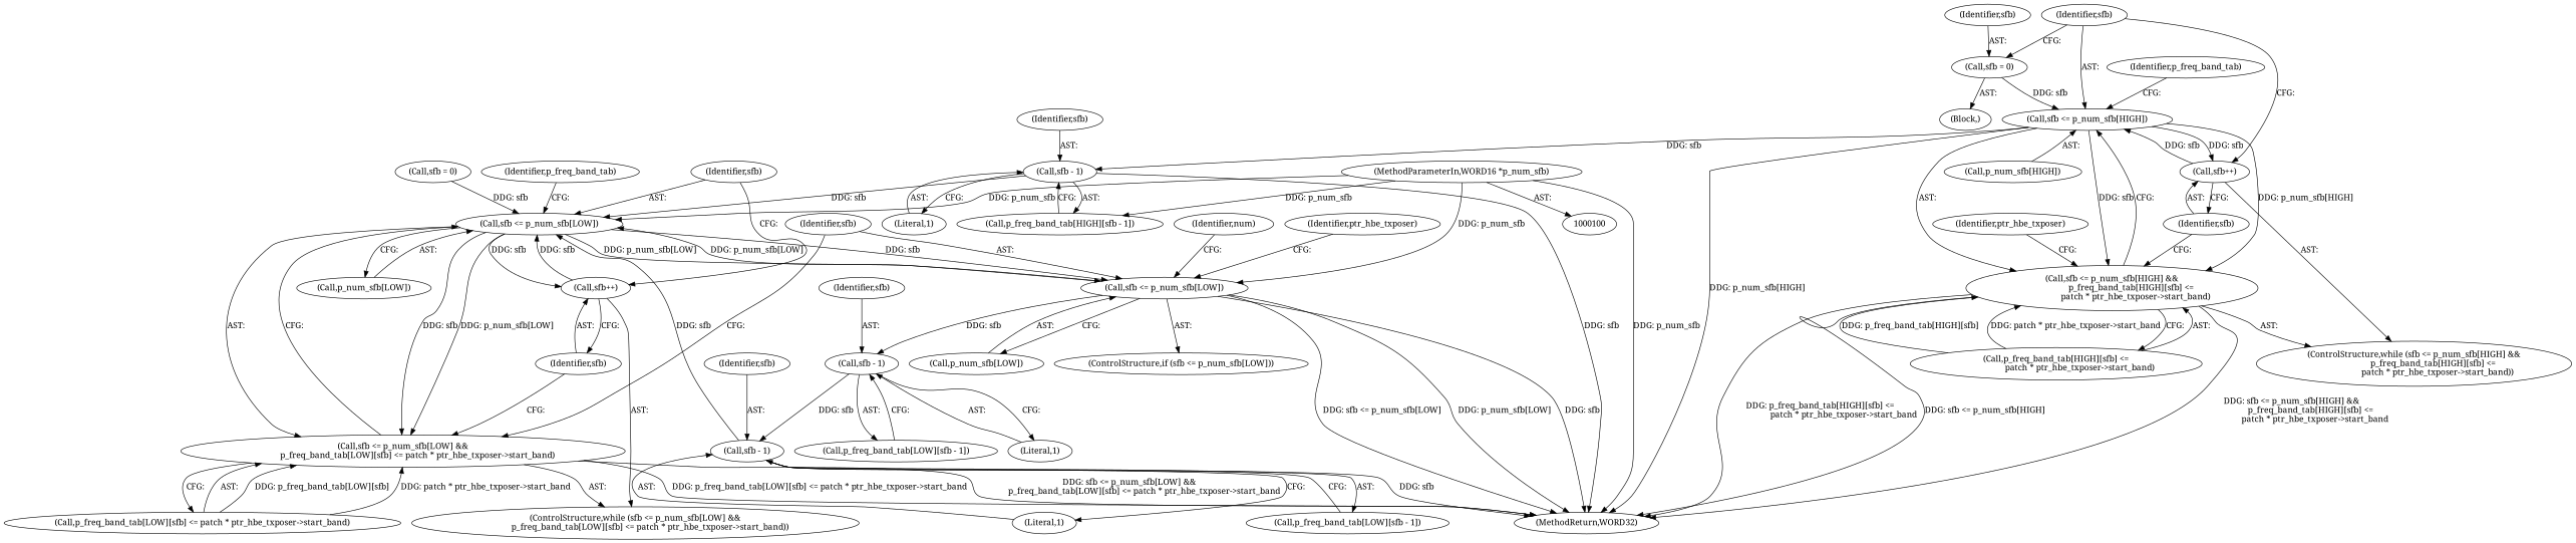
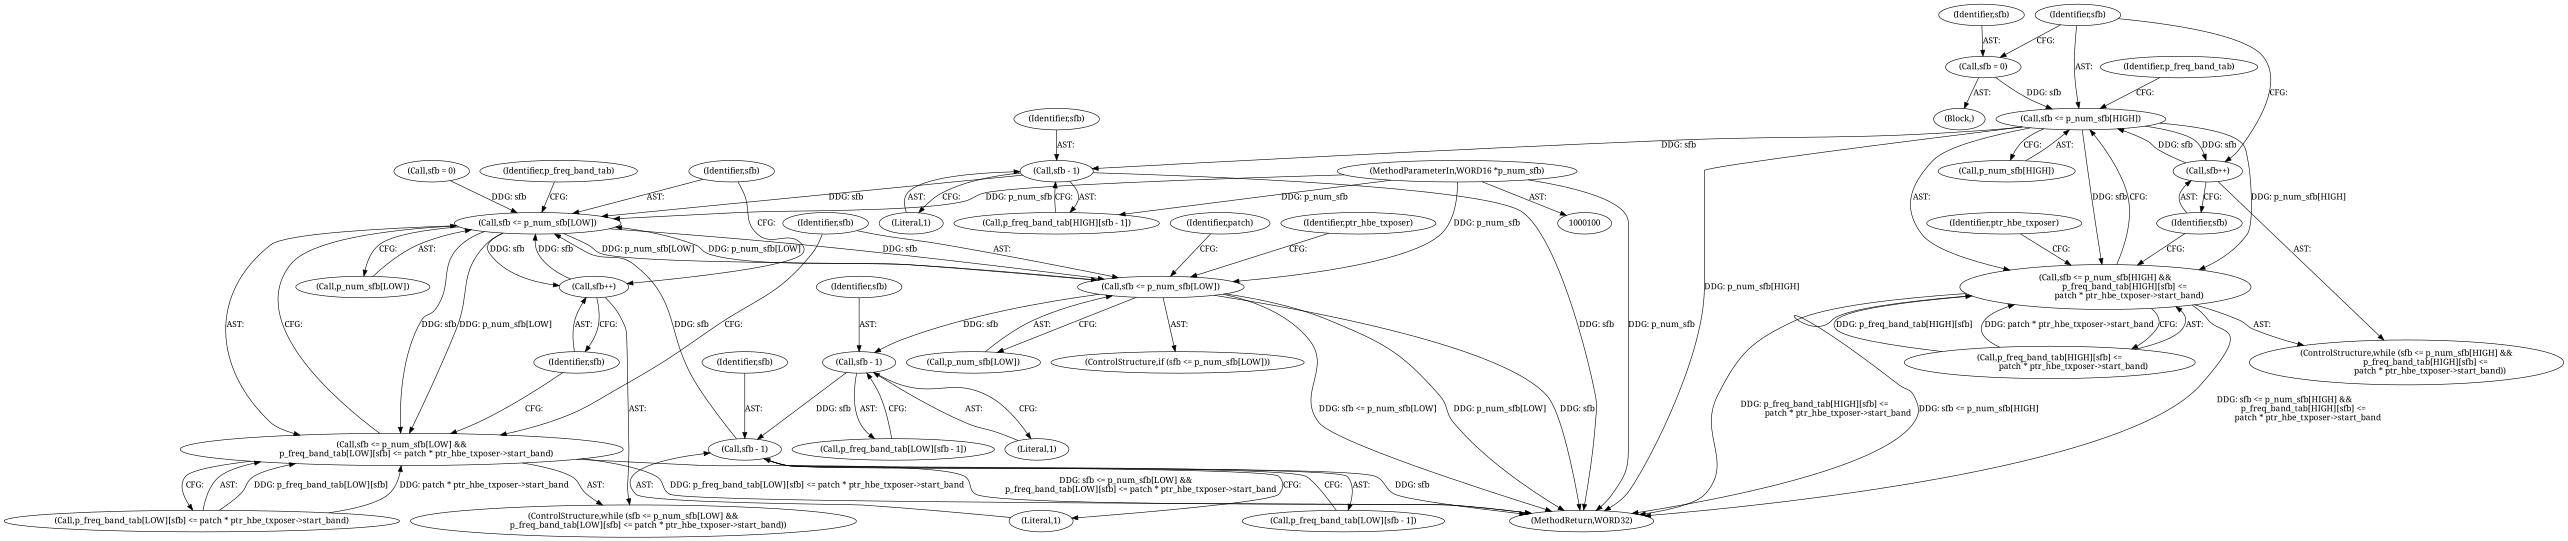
  digraph {
    fontname="Noto Serif"
    node [fontname="Noto Serif"]
    edge [fontname="Noto Serif"]
    n1 [label="(Call,sfb <= p_num_sfb[HIGH])"]
    n2 [label="(Call,sfb++)"]
    n3 [label="(Call,sfb <= p_num_sfb[HIGH] &&\n                 p_freq_band_tab[HIGH][sfb] <=\n                     patch * ptr_hbe_txposer->start_band)"]
    n4 [label="(Call,sfb - 1)"]
    n5 [label="(Call,p_num_sfb[HIGH])"]
    n6 [label="(MethodReturn,WORD32)"]
    n7 [label="(ControlStructure,while (sfb <= p_num_sfb[HIGH] &&\n                 p_freq_band_tab[HIGH][sfb] <=\n                     patch * ptr_hbe_txposer->start_band))"]
    n8 [label="(Identifier,sfb)"]
    n9 [label="(Call,p_freq_band_tab[HIGH][sfb] <=\n                     patch * ptr_hbe_txposer->start_band)"]
    n10 [label="(Call,sfb <= p_num_sfb[LOW])"]
    n11 [label="(Literal,1)"]
    n12 [label="(Call,p_freq_band_tab[HIGH][sfb - 1])"]
    n13 [label="(Call,sfb = 0)"]
    n14 [label="(Block,)"]
    n15 [label="(MethodParameterIn,WORD16 *p_num_sfb)"]
    n16 [label="(Call,sfb <= p_num_sfb[LOW])"]
    1000100
    n18 [label="(Call,sfb <= p_num_sfb[LOW] &&\n             p_freq_band_tab[LOW][sfb] <= patch * ptr_hbe_txposer->start_band)"]
    n19 [label="(Call,sfb++)"]
    n20 [label="(Call,p_num_sfb[LOW])"]
    n21 [label="(Call,sfb - 1)"]
    n22 [label="(Call,p_num_sfb[LOW])"]
    n23 [label="(ControlStructure,if (sfb <= p_num_sfb[LOW]))"]
    n24 [label="(ControlStructure,while (sfb <= p_num_sfb[LOW] &&\n             p_freq_band_tab[LOW][sfb] <= patch * ptr_hbe_txposer->start_band))"]
    n25 [label="(Call,p_freq_band_tab[LOW][sfb] <= patch * ptr_hbe_txposer->start_band)"]
    n26 [label="(Identifier,sfb)"]
    n27 [label="(Call,sfb - 1)"]
    n28 [label="(Call,p_freq_band_tab[LOW][sfb - 1])"]
    n29 [label="(Literal,1)"]
    n30 [label="(Literal,1)"]
    n31 [label="(Call,p_freq_band_tab[LOW][sfb - 1])"]
    n32 [label="(Identifier,ptr_hbe_txposer)"]
    n33 [label="(Call,sfb = 0)"]
-   n34 [label="(Identifier,num)"]
+   n34 [label="(Identifier,patch)"]
    n35 [label="(Identifier,sfb)"]
    n36 [label="(Identifier,p_freq_band_tab)"]
    n37 [label="(Identifier,sfb)"]
    n38 [label="(Identifier,sfb)"]
    n39 [label="(Identifier,sfb)"]
    n40 [label="(Identifier,ptr_hbe_txposer)"]
    n41 [label="(Identifier,p_freq_band_tab)"]
    n42 [label="(Identifier,sfb)"]
    n43 [label="(Identifier,sfb)"]
    n44 [label="(Identifier,sfb)"]
    n1 -> n2 [label="DDG: sfb"]
    n1 -> n3 [label="AST: "]
    n1 -> n3 [label="DDG: sfb"]
    n1 -> n3 [label="DDG: p_num_sfb[HIGH]"]
    n1 -> n4 [label="DDG: sfb"]
+   n1 -> n5 [label="CFG: "]
    n1 -> n6 [label="DDG: p_num_sfb[HIGH]"]
    n2 -> n1 [label="DDG: sfb"]
    n2 -> n7 [label="AST: "]
    n2 -> n8 [label="CFG: "]
    n3 -> n1 [label="CFG: "]
    n3 -> n6 [label="DDG: sfb <= p_num_sfb[HIGH]"]
    n3 -> n6 [label="DDG: sfb <= p_num_sfb[HIGH] &&\n                 p_freq_band_tab[HIGH][sfb] <=\n                     patch * ptr_hbe_txposer->start_band"]
    n3 -> n6 [label="DDG: p_freq_band_tab[HIGH][sfb] <=\n                     patch * ptr_hbe_txposer->start_band"]
    n3 -> n7 [label="AST: "]
    n3 -> n9 [label="CFG: "]
    n4 -> n6 [label="DDG: sfb"]
    n4 -> n10 [label="DDG: sfb"]
    n4 -> n11 [label="CFG: "]
    n4 -> n12 [label="AST: "]
    n5 -> n1 [label="AST: "]
    n8 -> n2 [label="AST: "]
    n8 -> n3 [label="CFG: "]
    n9 -> n3 [label="AST: "]
    n9 -> n3 [label="DDG: p_freq_band_tab[HIGH][sfb]"]
    n9 -> n3 [label="DDG: patch * ptr_hbe_txposer->start_band"]
    n10 -> n16 [label="DDG: sfb"]
    n10 -> n16 [label="DDG: p_num_sfb[LOW]"]
    n10 -> n18 [label="AST: "]
    n10 -> n18 [label="DDG: sfb"]
    n10 -> n18 [label="DDG: p_num_sfb[LOW]"]
    n10 -> n19 [label="DDG: sfb"]
    n10 -> n20 [label="CFG: "]
    n11 -> n4 [label="AST: "]
    n12 -> n4 [label="CFG: "]
    n13 -> n1 [label="DDG: sfb"]
    n13 -> n14 [label="AST: "]
    n15 -> n6 [label="DDG: p_num_sfb"]
    n15 -> n10 [label="DDG: p_num_sfb"]
    n15 -> n12 [label="DDG: p_num_sfb"]
    n15 -> n16 [label="DDG: p_num_sfb"]
    n15 -> 1000100 [label="AST: "]
    n16 -> n6 [label="DDG: p_num_sfb[LOW]"]
    n16 -> n6 [label="DDG: sfb"]
    n16 -> n6 [label="DDG: sfb <= p_num_sfb[LOW]"]
    n16 -> n10 [label="DDG: p_num_sfb[LOW]"]
    n16 -> n21 [label="DDG: sfb"]
    n16 -> n22 [label="CFG: "]
    n16 -> n23 [label="AST: "]
    n18 -> n6 [label="DDG: p_freq_band_tab[LOW][sfb] <= patch * ptr_hbe_txposer->start_band"]
    n18 -> n6 [label="DDG: sfb <= p_num_sfb[LOW] &&\n             p_freq_band_tab[LOW][sfb] <= patch * ptr_hbe_txposer->start_band"]
    n18 -> n10 [label="CFG: "]
    n18 -> n24 [label="AST: "]
    n18 -> n25 [label="CFG: "]
    n19 -> n10 [label="DDG: sfb"]
    n19 -> n24 [label="AST: "]
    n19 -> n26 [label="CFG: "]
    n20 -> n10 [label="AST: "]
    n21 -> n27 [label="DDG: sfb"]
    n21 -> n28 [label="AST: "]
    n21 -> n29 [label="CFG: "]
    n22 -> n16 [label="AST: "]
    n25 -> n18 [label="AST: "]
    n25 -> n18 [label="DDG: p_freq_band_tab[LOW][sfb]"]
    n25 -> n18 [label="DDG: patch * ptr_hbe_txposer->start_band"]
    n26 -> n18 [label="CFG: "]
    n26 -> n19 [label="AST: "]
    n27 -> n6 [label="DDG: sfb"]
    n27 -> n10 [label="DDG: sfb"]
    n27 -> n30 [label="CFG: "]
    n27 -> n31 [label="AST: "]
    n28 -> n21 [label="CFG: "]
    n29 -> n21 [label="AST: "]
    n30 -> n27 [label="AST: "]
    n31 -> n27 [label="CFG: "]
    n32 -> n3 [label="CFG: "]
    n33 -> n10 [label="DDG: sfb"]
    n34 -> n16 [label="CFG: "]
    n35 -> n4 [label="AST: "]
    n36 -> n1 [label="CFG: "]
    n37 -> n10 [label="AST: "]
    n37 -> n19 [label="CFG: "]
    n38 -> n13 [label="AST: "]
    n39 -> n21 [label="AST: "]
    n40 -> n16 [label="CFG: "]
    n41 -> n10 [label="CFG: "]
    n42 -> n27 [label="AST: "]
    n43 -> n1 [label="AST: "]
    n43 -> n2 [label="CFG: "]
    n43 -> n13 [label="CFG: "]
    n44 -> n16 [label="AST: "]
    n44 -> n18 [label="CFG: "]
  }
